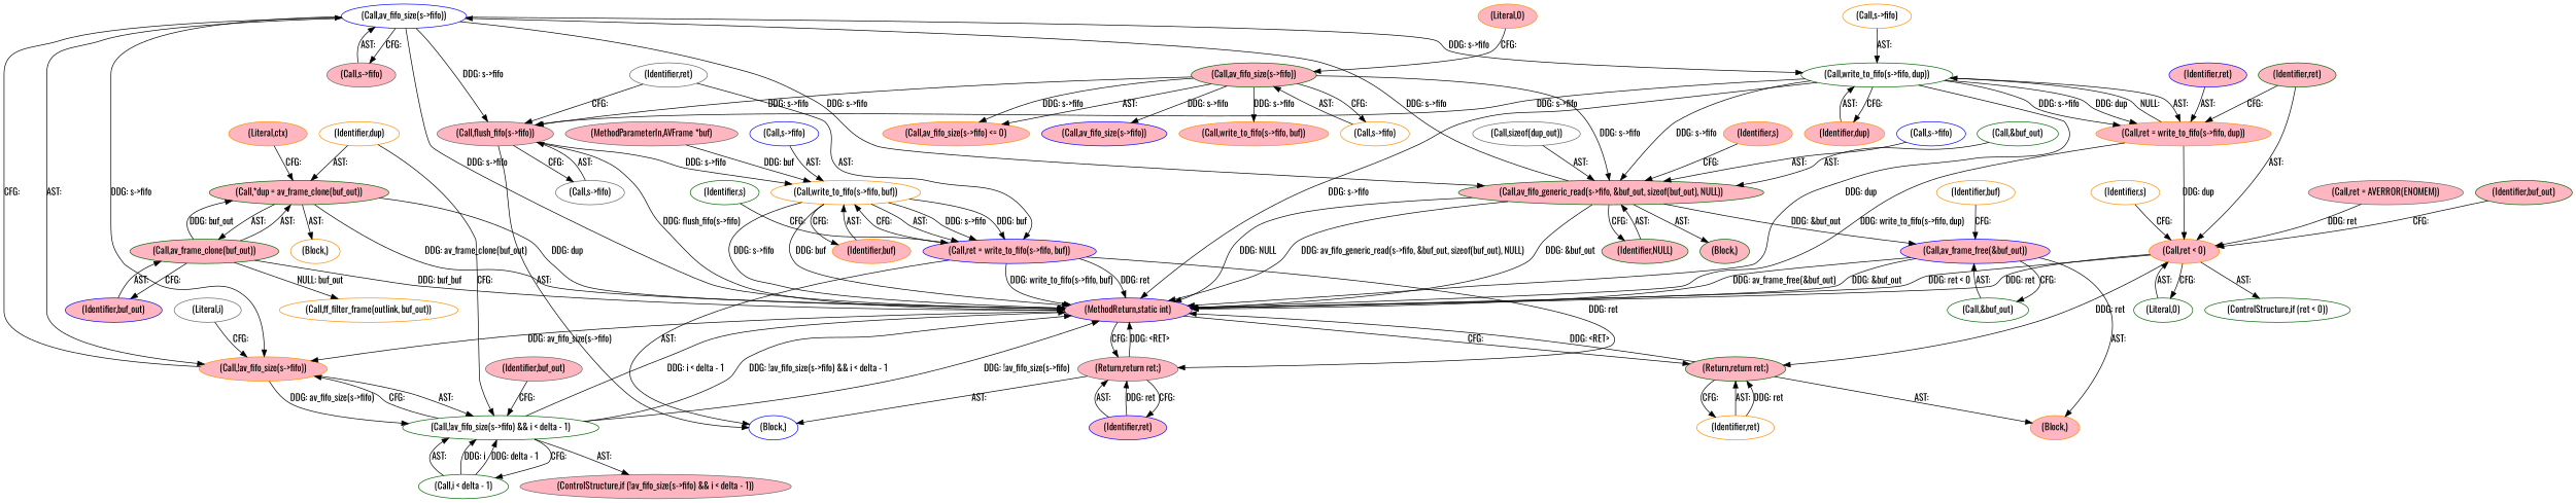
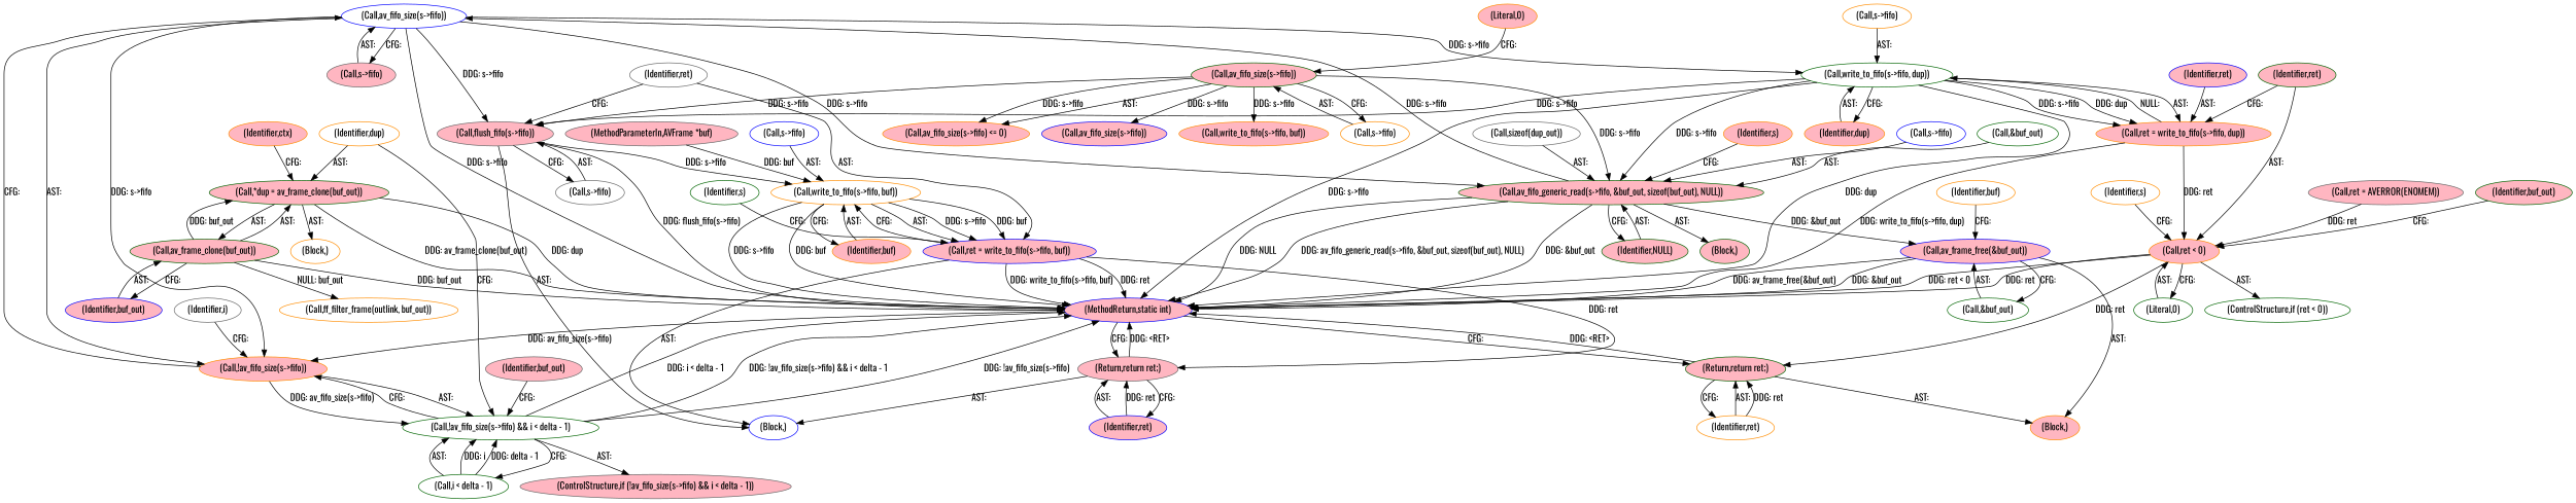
  digraph {
    fontname=Oswald
    node [color=darkorange fillcolor=lightpink fontname=Oswald style=filled]
    edge [fontname=Oswald]
    n1 [color=blue fillcolor=white label="(Call,av_fifo_size(s->fifo))"]
    n2 [color=darkgreen label="(Call,av_fifo_generic_read(s->fifo, &buf_out, sizeof(buf_out), NULL))"]
    n3 [color=darkgreen fillcolor=white label="(Call,write_to_fifo(s->fifo, dup))"]
    n4 [label="(Call,!av_fifo_size(s->fifo))"]
    n5 [color=gray40 label="(Call,flush_fifo(s->fifo))"]
    n6 [color=gray40 label="(Call,s->fifo)"]
    n7 [color=blue label="(MethodReturn,static int)"]
    n8 [color=blue label="(Call,av_frame_free(&buf_out))"]
    n9 [color=darkgreen label="(Identifier,NULL)"]
    n10 [color=darkgreen label="(Block,)"]
    n11 [label="(Call,ret = write_to_fifo(s->fifo, dup))"]
    n12 [label="(Identifier,dup)"]
    n13 [color=darkgreen fillcolor=white label="(Call,!av_fifo_size(s->fifo) && i < delta - 1)"]
    n14 [fillcolor=white label="(Call,write_to_fifo(s->fifo, buf))"]
    n15 [color=blue fillcolor=white label="(Block,)"]
    n16 [color=gray40 fillcolor=white label="(Call,s->fifo)"]
    n17 [color=darkgreen label="(Return,return ret;)"]
    n18 [color=gray40 label="(Return,return ret;)"]
    n19 [label="(Block,)"]
    n20 [color=darkgreen fillcolor=white label="(Call,&buf_out)"]
    n21 [label="(Call,ret < 0)"]
    n22 [color=darkgreen label="(Call,*dup = av_frame_clone(buf_out))"]
    n23 [color=darkgreen label="(Call,av_frame_clone(buf_out))"]
    n24 [fillcolor=white label="(Block,)"]
    n25 [fillcolor=white label="(Call,ff_filter_frame(outlink, buf_out))"]
    n26 [color=blue label="(Identifier,buf_out)"]
    n27 [color=darkgreen label="(Call,av_fifo_size(s->fifo))"]
    n28 [label="(Call,av_fifo_size(s->fifo) <= 0)"]
    n29 [color=blue label="(Call,av_fifo_size(s->fifo))"]
    n30 [label="(Call,write_to_fifo(s->fifo, buf))"]
    n31 [fillcolor=white label="(Call,s->fifo)"]
    n32 [color=darkgreen fillcolor=white label="(Call,i < delta - 1)"]
    n33 [color=gray40 label="(ControlStructure,if (!av_fifo_size(s->fifo) && i < delta - 1))"]
    n34 [color=darkgreen fillcolor=white label="(Literal,0)"]
    n35 [color=darkgreen fillcolor=white label="(ControlStructure,if (ret < 0))"]
    n36 [fillcolor=white label="(Identifier,ret)"]
    n37 [color=blue label="(Call,ret = write_to_fifo(s->fifo, buf))"]
    n38 [label="(Identifier,buf)"]
    n39 [color=blue label="(Identifier,ret)"]
    n40 [fillcolor=white label="(Identifier,buf)"]
    n41 [fillcolor=white label="(Identifier,dup)"]
    n42 [color=gray40 label="(Call,ret = AVERROR(ENOMEM))"]
-   n43 [color=gray40 fillcolor=white label="(Literal,i)"]
+   n43 [color=gray40 fillcolor=white label="(Identifier,i)"]
    n44 [label="(Identifier,s)"]
    n45 [color=gray40 fillcolor=white label="(Identifier,ret)"]
    n46 [color=blue fillcolor=white label="(Call,s->fifo)"]
    n47 [color=darkgreen label="(Identifier,buf_out)"]
    n48 [color=gray40 label="(Identifier,buf_out)"]
    n49 [fillcolor=white label="(Identifier,s)"]
    n50 [color=darkgreen label="(Identifier,ret)"]
    n51 [color=blue fillcolor=white label="(Call,s->fifo)"]
    n52 [fillcolor=white label="(Call,s->fifo)"]
    n53 [color=darkgreen fillcolor=white label="(Call,&buf_out)"]
-   n54 [label="(Literal,ctx)"]
+   n54 [label="(Identifier,ctx)"]
    n55 [color=gray40 fillcolor=white label="(Call,sizeof(dup_out))"]
    n56 [label="(Literal,0)"]
    n57 [color=gray40 label="(MethodParameterIn,AVFrame *buf)"]
    n58 [color=darkgreen fillcolor=white label="(Identifier,s)"]
    n59 [color=blue label="(Identifier,ret)"]
    n1 -> n2 [label="DDG: s->fifo"]
    n1 -> n3 [label="DDG: s->fifo"]
    n1 -> n4 [label="AST: "]
    n1 -> n4 [label="DDG: s->fifo"]
    n1 -> n5 [label="DDG: s->fifo"]
    n1 -> n6 [label="CFG: "]
    n1 -> n7 [label="DDG: s->fifo"]
    n2 -> n1 [label="DDG: s->fifo"]
    n2 -> n7 [label="DDG: NULL"]
    n2 -> n7 [label="DDG: av_fifo_generic_read(s->fifo, &buf_out, sizeof(buf_out), NULL)"]
    n2 -> n7 [label="DDG: &buf_out"]
    n2 -> n8 [label="DDG: &buf_out"]
    n2 -> n9 [label="CFG: "]
    n2 -> n10 [label="AST: "]
    n3 -> n2 [label="DDG: s->fifo"]
    n3 -> n5 [label="DDG: s->fifo"]
    n3 -> n7 [label="DDG: s->fifo"]
    n3 -> n7 [label="DDG: dup"]
    n3 -> n11 [label="AST: "]
    n3 -> n11 [label="DDG: s->fifo"]
    n3 -> n11 [label="DDG: dup"]
    n3 -> n12 [label="CFG: "]
    n4 -> n1 [label="CFG: "]
    n4 -> n13 [label="AST: "]
    n4 -> n13 [label="DDG: av_fifo_size(s->fifo)"]
    n5 -> n7 [label="DDG: flush_fifo(s->fifo)"]
    n5 -> n14 [label="DDG: s->fifo"]
    n5 -> n15 [label="AST: "]
    n5 -> n16 [label="CFG: "]
    n6 -> n1 [label="AST: "]
    n7 -> n4 [label="DDG: av_fifo_size(s->fifo)"]
    n7 -> n17 [label="CFG: "]
    n7 -> n18 [label="CFG: "]
    n8 -> n7 [label="DDG: av_frame_free(&buf_out)"]
    n8 -> n7 [label="DDG: &buf_out"]
    n8 -> n19 [label="AST: "]
    n8 -> n20 [label="CFG: "]
    n9 -> n2 [label="AST: "]
    n11 -> n3 [label="NULL: "]
    n11 -> n7 [label="DDG: write_to_fifo(s->fifo, dup)"]
-   n11 -> n21 [label="DDG: dup"]
+   n11 -> n21 [label="DDG: ret"]
    n12 -> n3 [label="AST: "]
    n13 -> n4 [label="CFG: "]
    n13 -> n7 [label="DDG: i < delta - 1"]
    n13 -> n7 [label="DDG: !av_fifo_size(s->fifo) && i < delta - 1"]
    n13 -> n7 [label="DDG: !av_fifo_size(s->fifo)"]
    n13 -> n32 [label="CFG: "]
    n13 -> n33 [label="AST: "]
    n14 -> n7 [label="DDG: s->fifo"]
    n14 -> n7 [label="DDG: buf"]
    n14 -> n37 [label="AST: "]
    n14 -> n37 [label="DDG: s->fifo"]
    n14 -> n37 [label="DDG: buf"]
    n14 -> n38 [label="CFG: "]
    n16 -> n5 [label="AST: "]
    n17 -> n7 [label="DDG: <RET>"]
    n17 -> n19 [label="AST: "]
    n17 -> n36 [label="CFG: "]
    n18 -> n7 [label="DDG: <RET>"]
    n18 -> n15 [label="AST: "]
    n18 -> n39 [label="CFG: "]
    n20 -> n8 [label="AST: "]
    n21 -> n7 [label="DDG: ret < 0"]
    n21 -> n7 [label="DDG: ret"]
    n21 -> n17 [label="DDG: ret"]
    n21 -> n34 [label="CFG: "]
    n21 -> n35 [label="AST: "]
    n22 -> n7 [label="DDG: av_frame_clone(buf_out)"]
    n22 -> n7 [label="DDG: dup"]
    n22 -> n23 [label="AST: "]
    n22 -> n24 [label="AST: "]
-   n23 -> n7 [label="DDG: buf_buf"]
+   n23 -> n7 [label="DDG: buf_out"]
    n23 -> n22 [label="AST: "]
    n23 -> n22 [label="DDG: buf_out"]
    n23 -> n25 [label="NULL: buf_out"]
    n23 -> n26 [label="CFG: "]
    n26 -> n23 [label="AST: "]
    n27 -> n2 [label="DDG: s->fifo"]
    n27 -> n5 [label="DDG: s->fifo"]
    n27 -> n28 [label="AST: "]
    n27 -> n28 [label="DDG: s->fifo"]
    n27 -> n29 [label="DDG: s->fifo"]
    n27 -> n30 [label="DDG: s->fifo"]
    n27 -> n31 [label="CFG: "]
    n31 -> n27 [label="AST: "]
    n32 -> n13 [label="AST: "]
    n32 -> n13 [label="DDG: i"]
    n32 -> n13 [label="DDG: delta - 1"]
    n34 -> n21 [label="AST: "]
    n36 -> n17 [label="AST: "]
    n36 -> n17 [label="DDG: ret"]
    n37 -> n7 [label="DDG: write_to_fifo(s->fifo, buf)"]
    n37 -> n7 [label="DDG: ret"]
    n37 -> n14 [label="CFG: "]
    n37 -> n15 [label="AST: "]
    n37 -> n18 [label="DDG: ret"]
    n38 -> n14 [label="AST: "]
    n39 -> n18 [label="AST: "]
    n39 -> n18 [label="DDG: ret"]
    n40 -> n8 [label="CFG: "]
    n41 -> n13 [label="CFG: "]
    n41 -> n22 [label="AST: "]
    n42 -> n21 [label="DDG: ret"]
    n43 -> n4 [label="CFG: "]
    n44 -> n2 [label="CFG: "]
    n45 -> n5 [label="CFG: "]
    n45 -> n37 [label="AST: "]
    n46 -> n2 [label="AST: "]
    n47 -> n21 [label="CFG: "]
    n48 -> n13 [label="CFG: "]
    n49 -> n21 [label="CFG: "]
    n50 -> n11 [label="CFG: "]
    n50 -> n21 [label="AST: "]
    n51 -> n14 [label="AST: "]
    n52 -> n3 [label="AST: "]
    n53 -> n2 [label="AST: "]
    n54 -> n22 [label="CFG: "]
    n55 -> n2 [label="AST: "]
    n56 -> n27 [label="CFG: "]
    n57 -> n14 [label="DDG: buf"]
    n58 -> n37 [label="CFG: "]
    n59 -> n11 [label="AST: "]
  }
